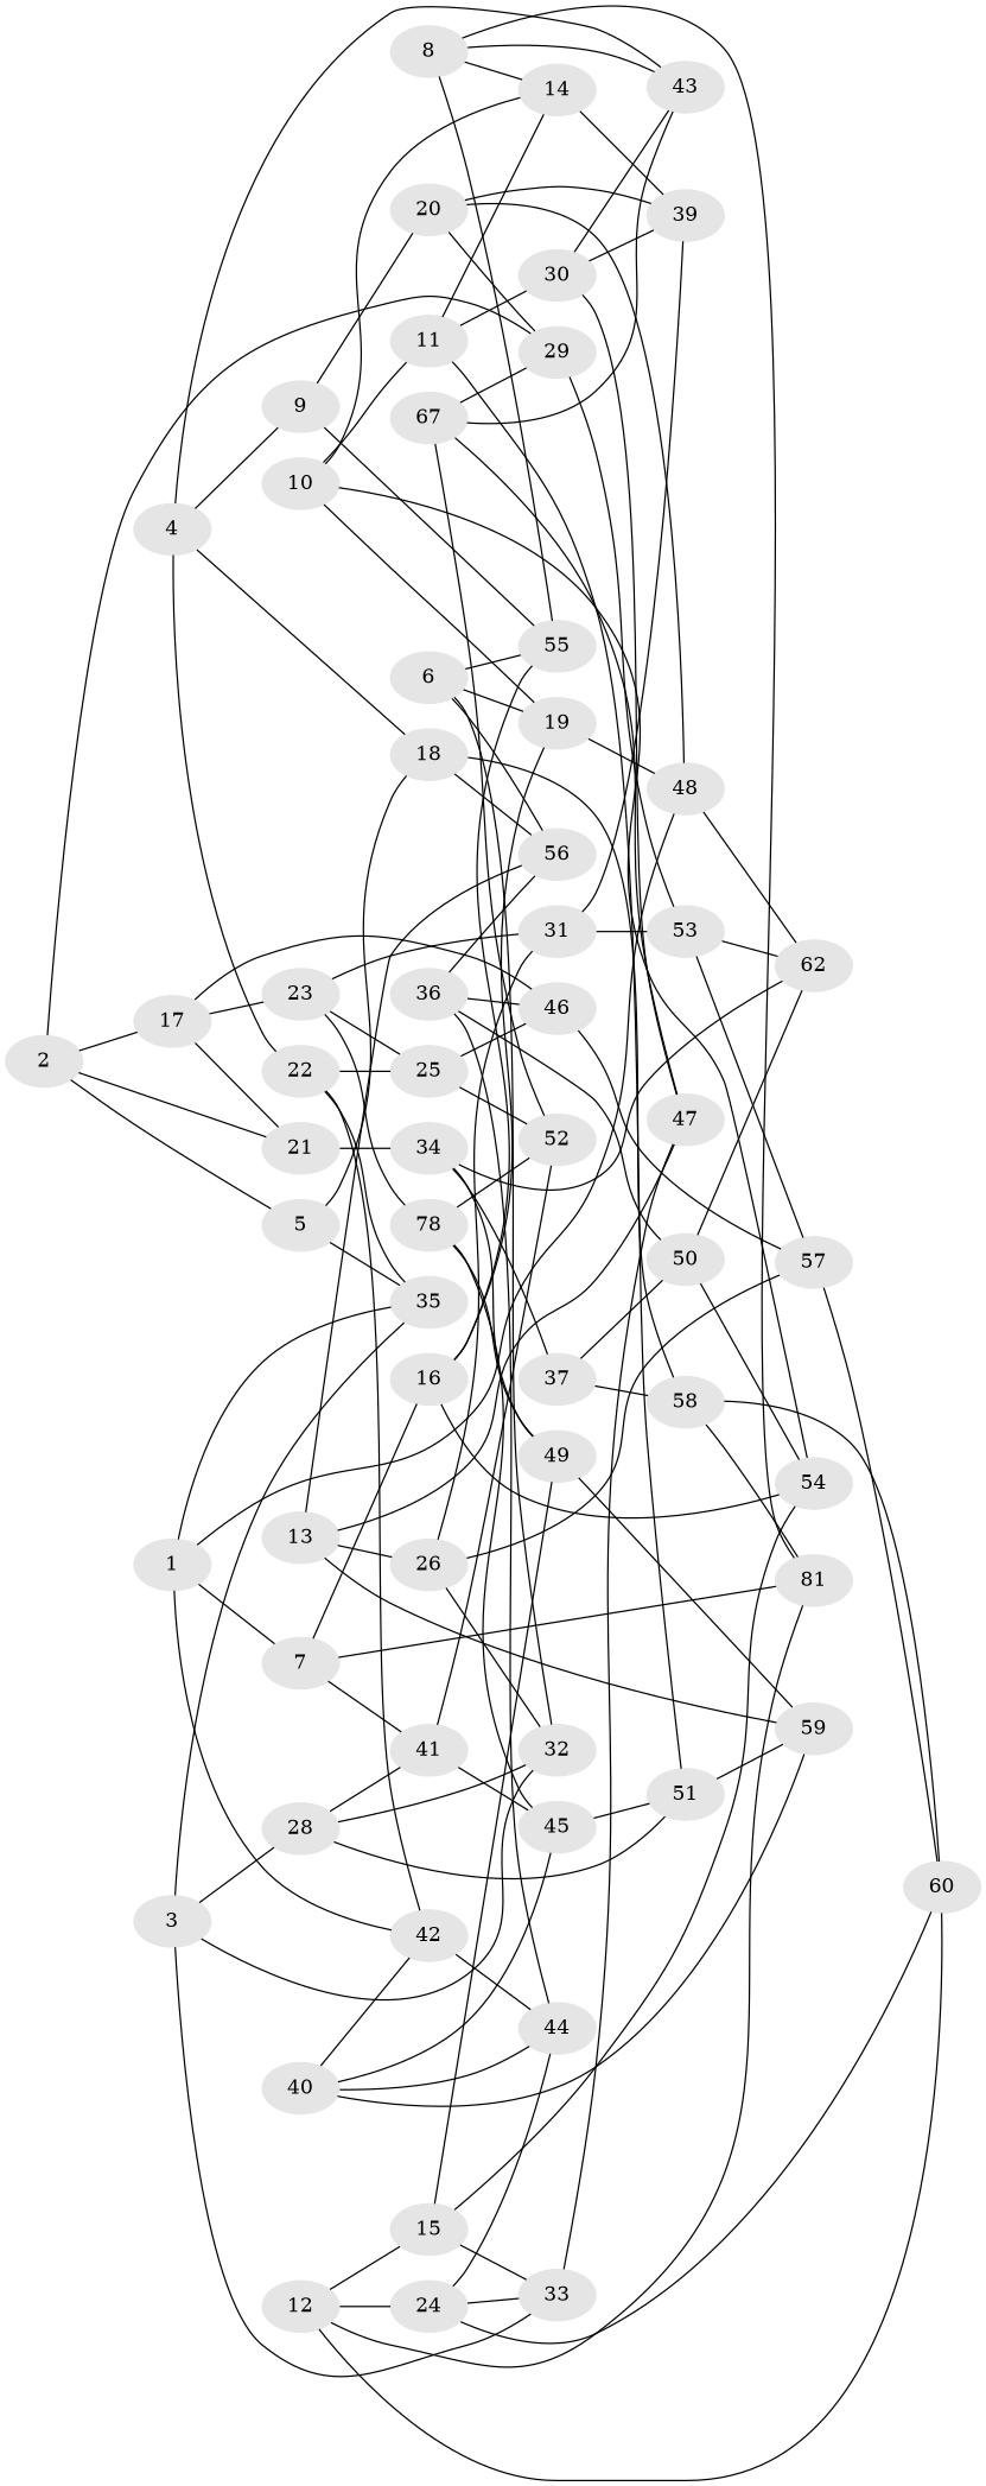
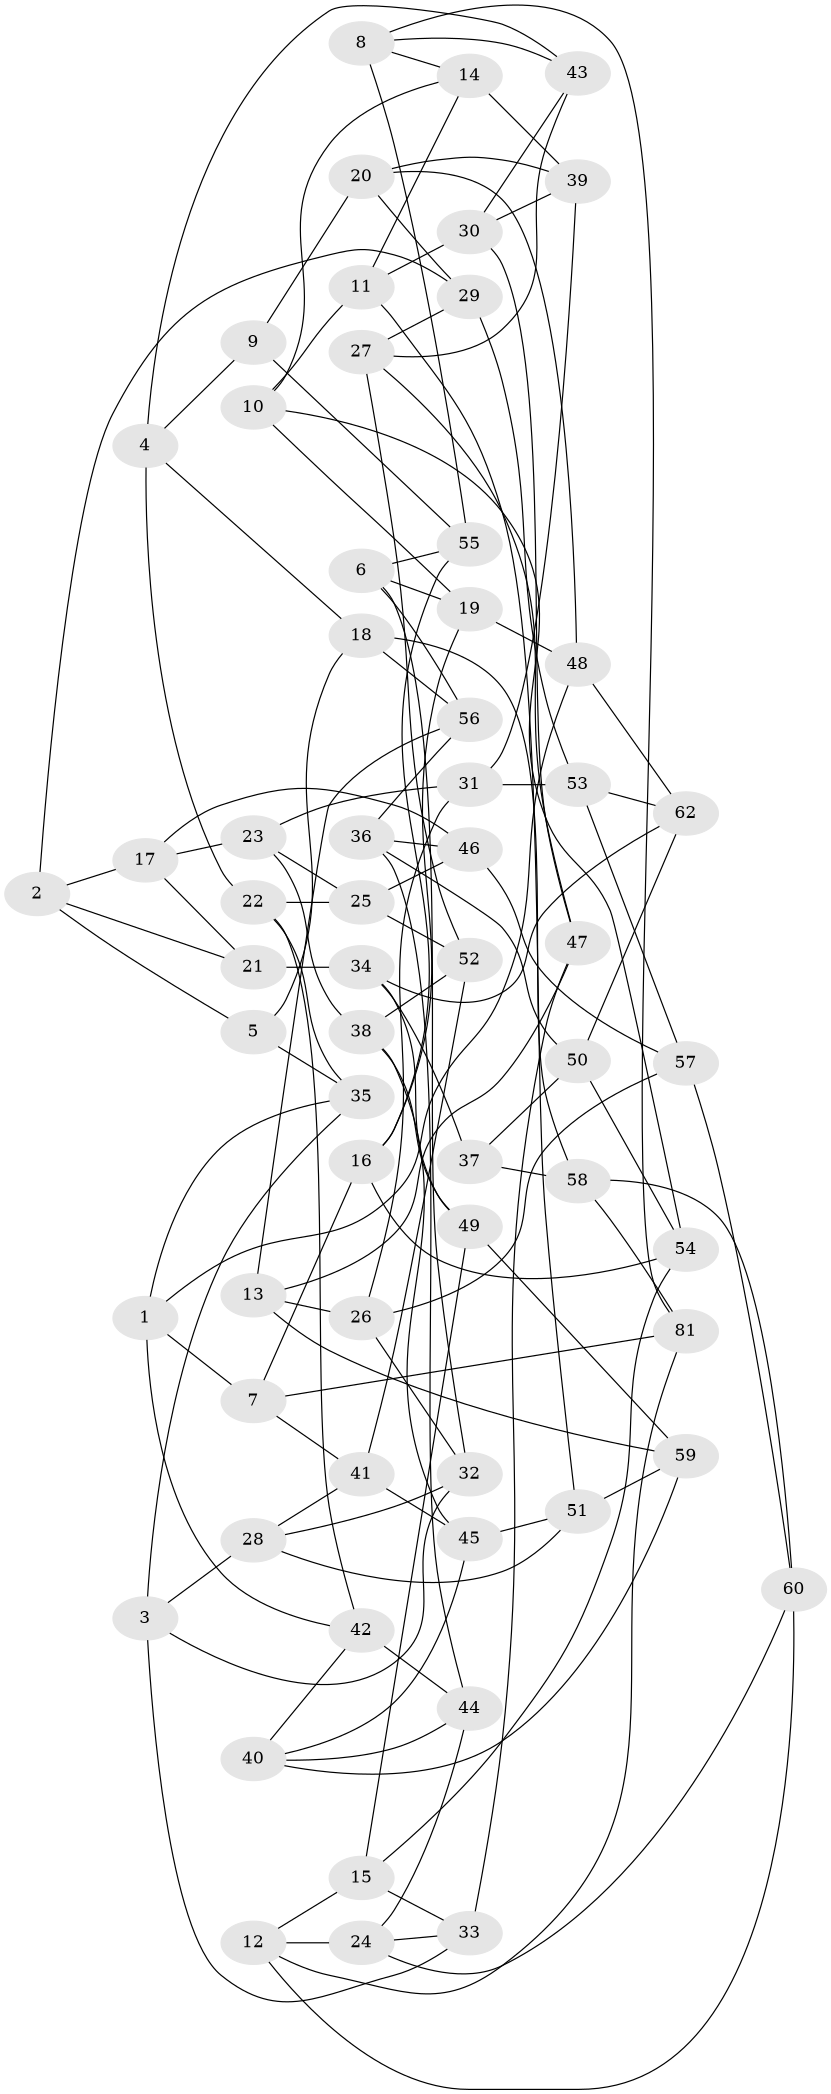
  graph {
    rankdir=LR
    node [color=gray90 style=filled]
    1
    7
    35
    42
    48
    16
    41
    n8 [label=81]
    44
    62
    2
    5
    17
    21
    29
    18
    23
    46
    34
    53
    3
    28
    32
    33
    51
    47
    4
    9
    22
    43
    55
    20
    56
    58
    25
    37
    50
    6
    19
    54
    52
    45
    8
    14
    39
    10
    11
    30
    59
    12
    15
    24
    60
    49
    13
    26
    31
    57
-   38 [label=78]
-   27 [label=67]
+   38
+   27
    36
    40
    1 -- 7
    1 -- 35
    1 -- 42
    1 -- 48
    7 -- 16
    7 -- 41
    7 -- n8
    42 -- 44
    48 -- 62
    16 -- 55
    16 -- 19
    16 -- 54
    41 -- 52
    41 -- 45
    2 -- 5
    2 -- 17
    2 -- 21
    2 -- 29
    5 -- 35
    5 -- 18
    17 -- 21
    17 -- 23
    17 -- 46
    21 -- 34
    29 -- 53
    18 -- 56
    18 -- 58
    23 -- 25
    23 -- 31
    23 -- 38
    46 -- 57
    34 -- 62
    34 -- 37
    34 -- 49
    53 -- 62
    53 -- 57
    3 -- 35
    3 -- 28
    3 -- 32
    3 -- 33
    28 -- 41
    28 -- 32
    28 -- 51
    33 -- 47
    51 -- 59
    4 -- 18
    4 -- 9
    4 -- 22
    4 -- 43
    9 -- 55
    9 -- 20
    22 -- 35
    22 -- 42
    22 -- 25
    20 -- 48
    20 -- 29
    20 -- 39
    58 -- n8
    58 -- 60
    25 -- 46
    25 -- 52
    37 -- 58
    37 -- 50
    50 -- 62
    50 -- 54
    6 -- 32
    6 -- 55
    6 -- 56
    6 -- 19
    19 -- 48
    45 -- 51
    8 -- n8
    8 -- 43
    8 -- 55
    8 -- 14
    14 -- 39
    10 -- 19
    10 -- 54
    10 -- 14
    10 -- 11
    11 -- 51
    11 -- 14
    11 -- 30
    30 -- 47
    30 -- 43
    30 -- 39
    12 -- n8
    12 -- 15
    12 -- 24
    12 -- 60
    15 -- 33
    15 -- 54
    15 -- 49
    24 -- 44
    24 -- 33
    24 -- 60
    49 -- 59
    13 -- 47
    13 -- 56
    13 -- 59
    13 -- 26
    26 -- 32
    26 -- 31
    26 -- 57
    31 -- 53
    31 -- 39
    57 -- 60
    38 -- 52
    38 -- 45
    38 -- 49
    27 -- 29
    27 -- 47
    27 -- 43
    27 -- 52
    36 -- 44
    36 -- 46
    36 -- 56
    36 -- 50
    40 -- 42
    40 -- 44
    40 -- 45
    40 -- 59
  }
